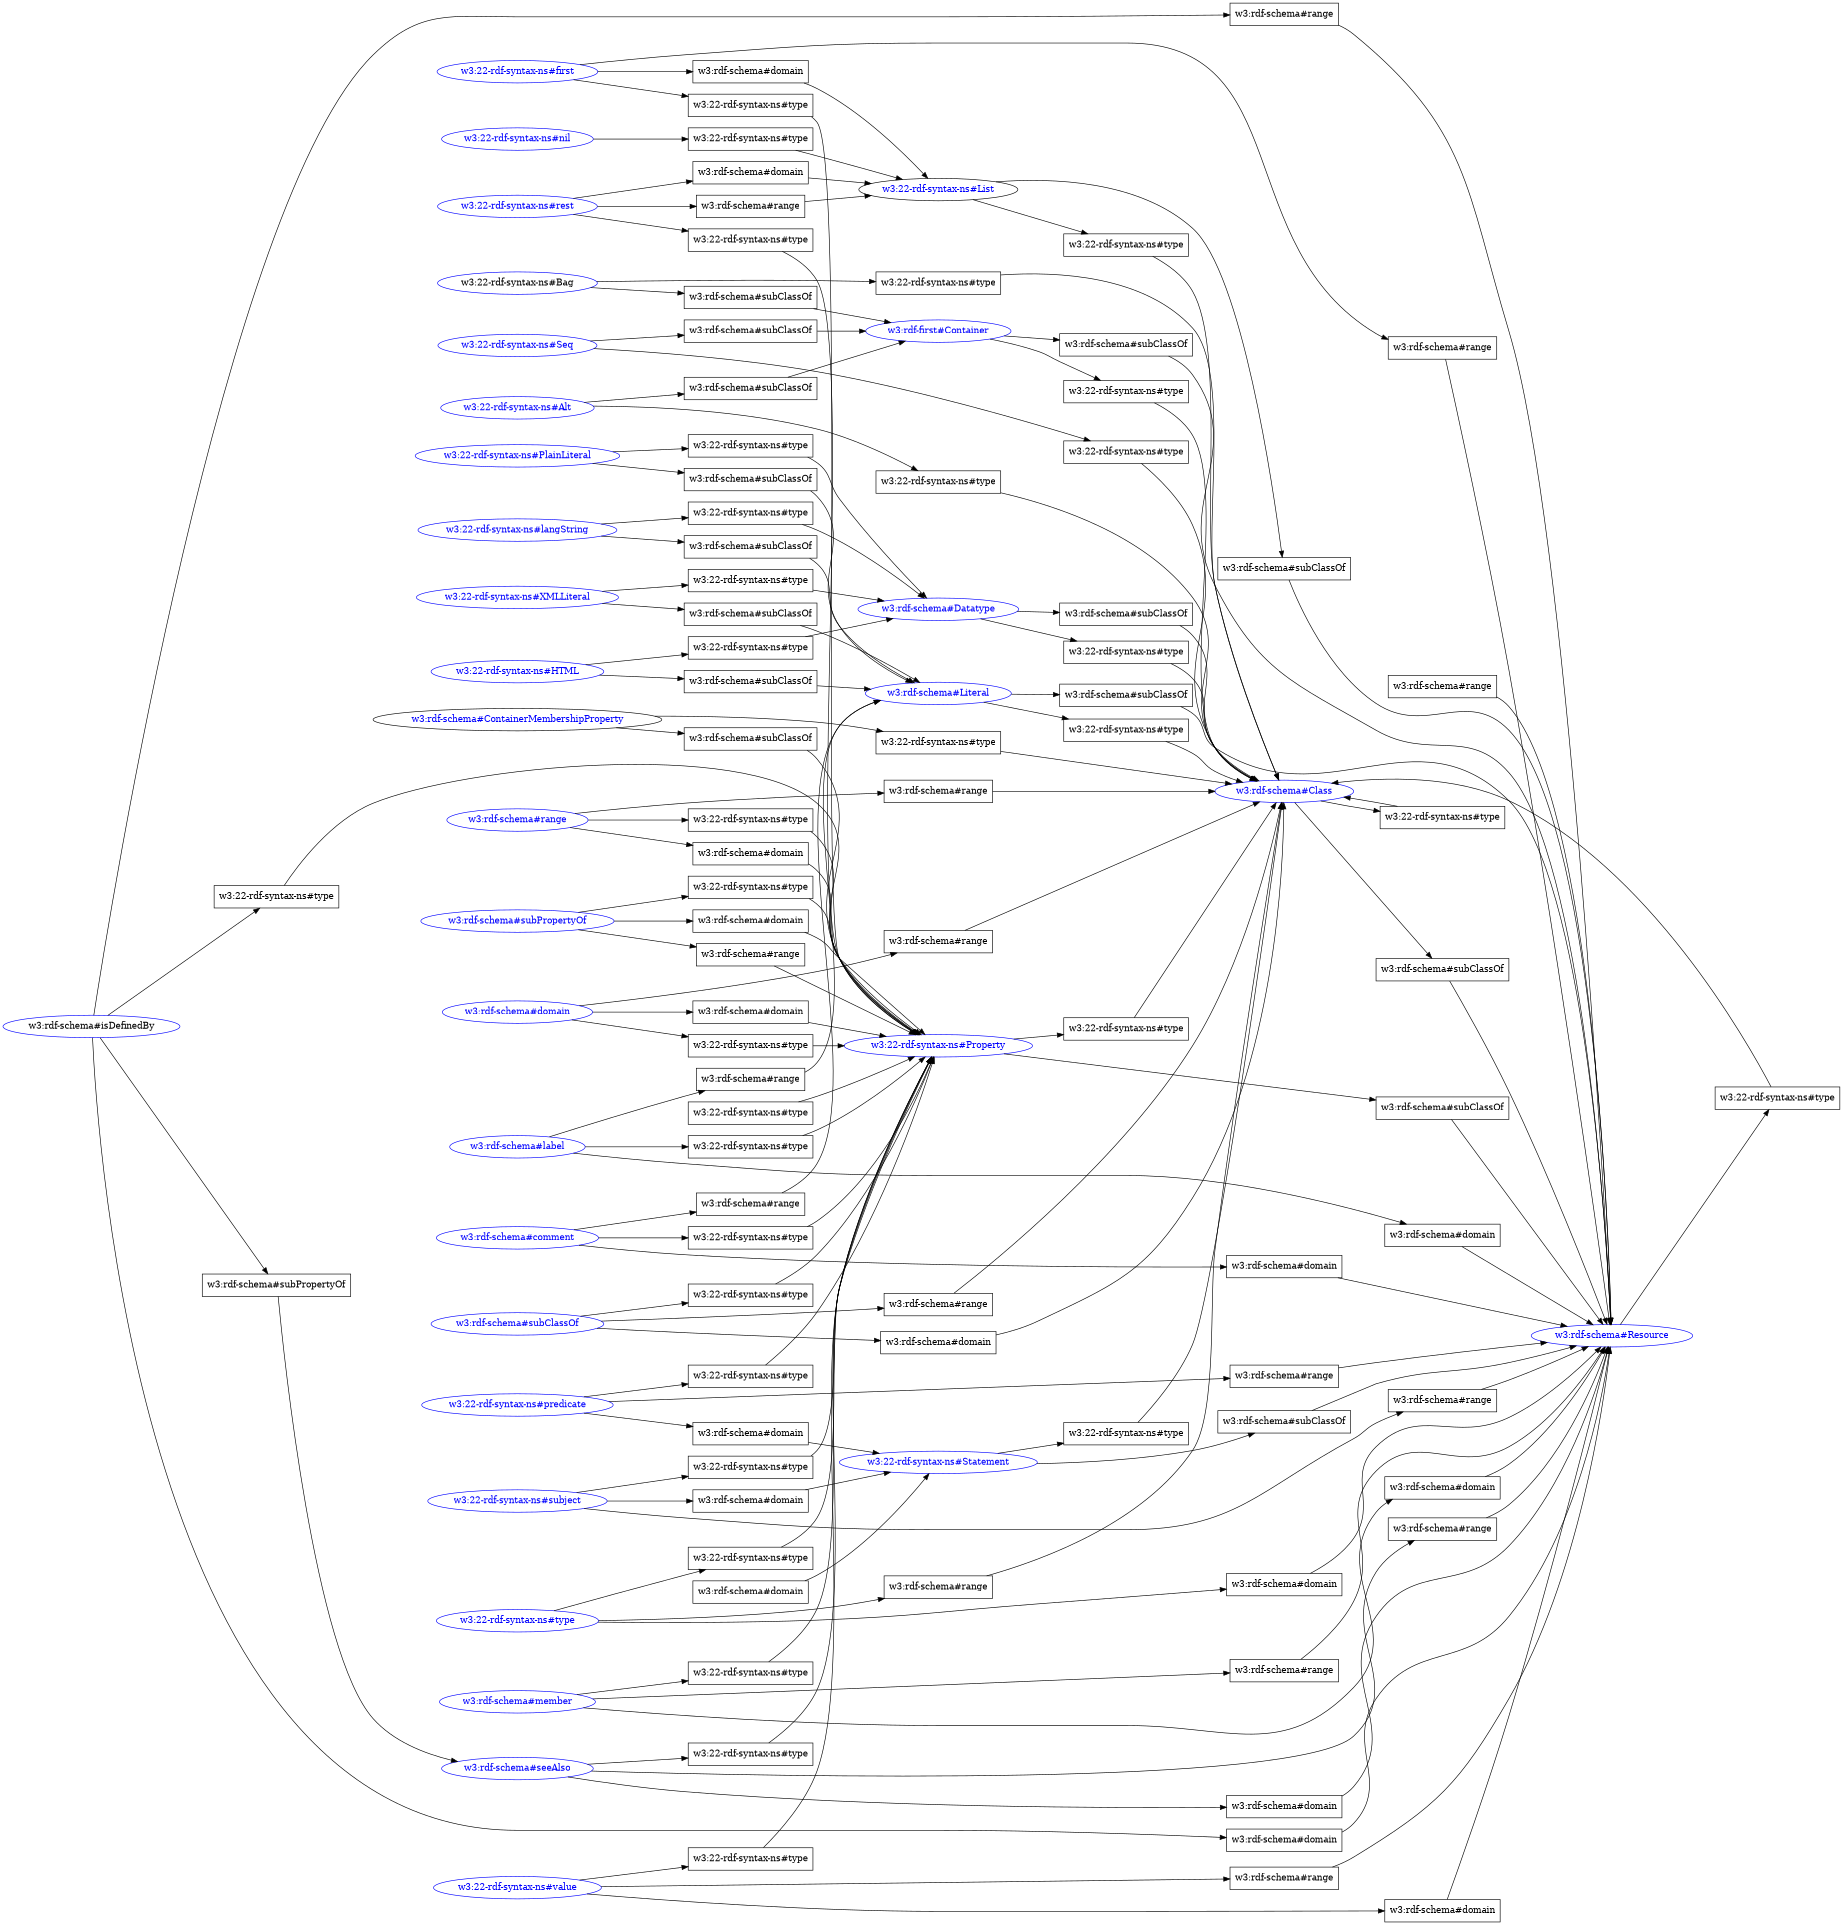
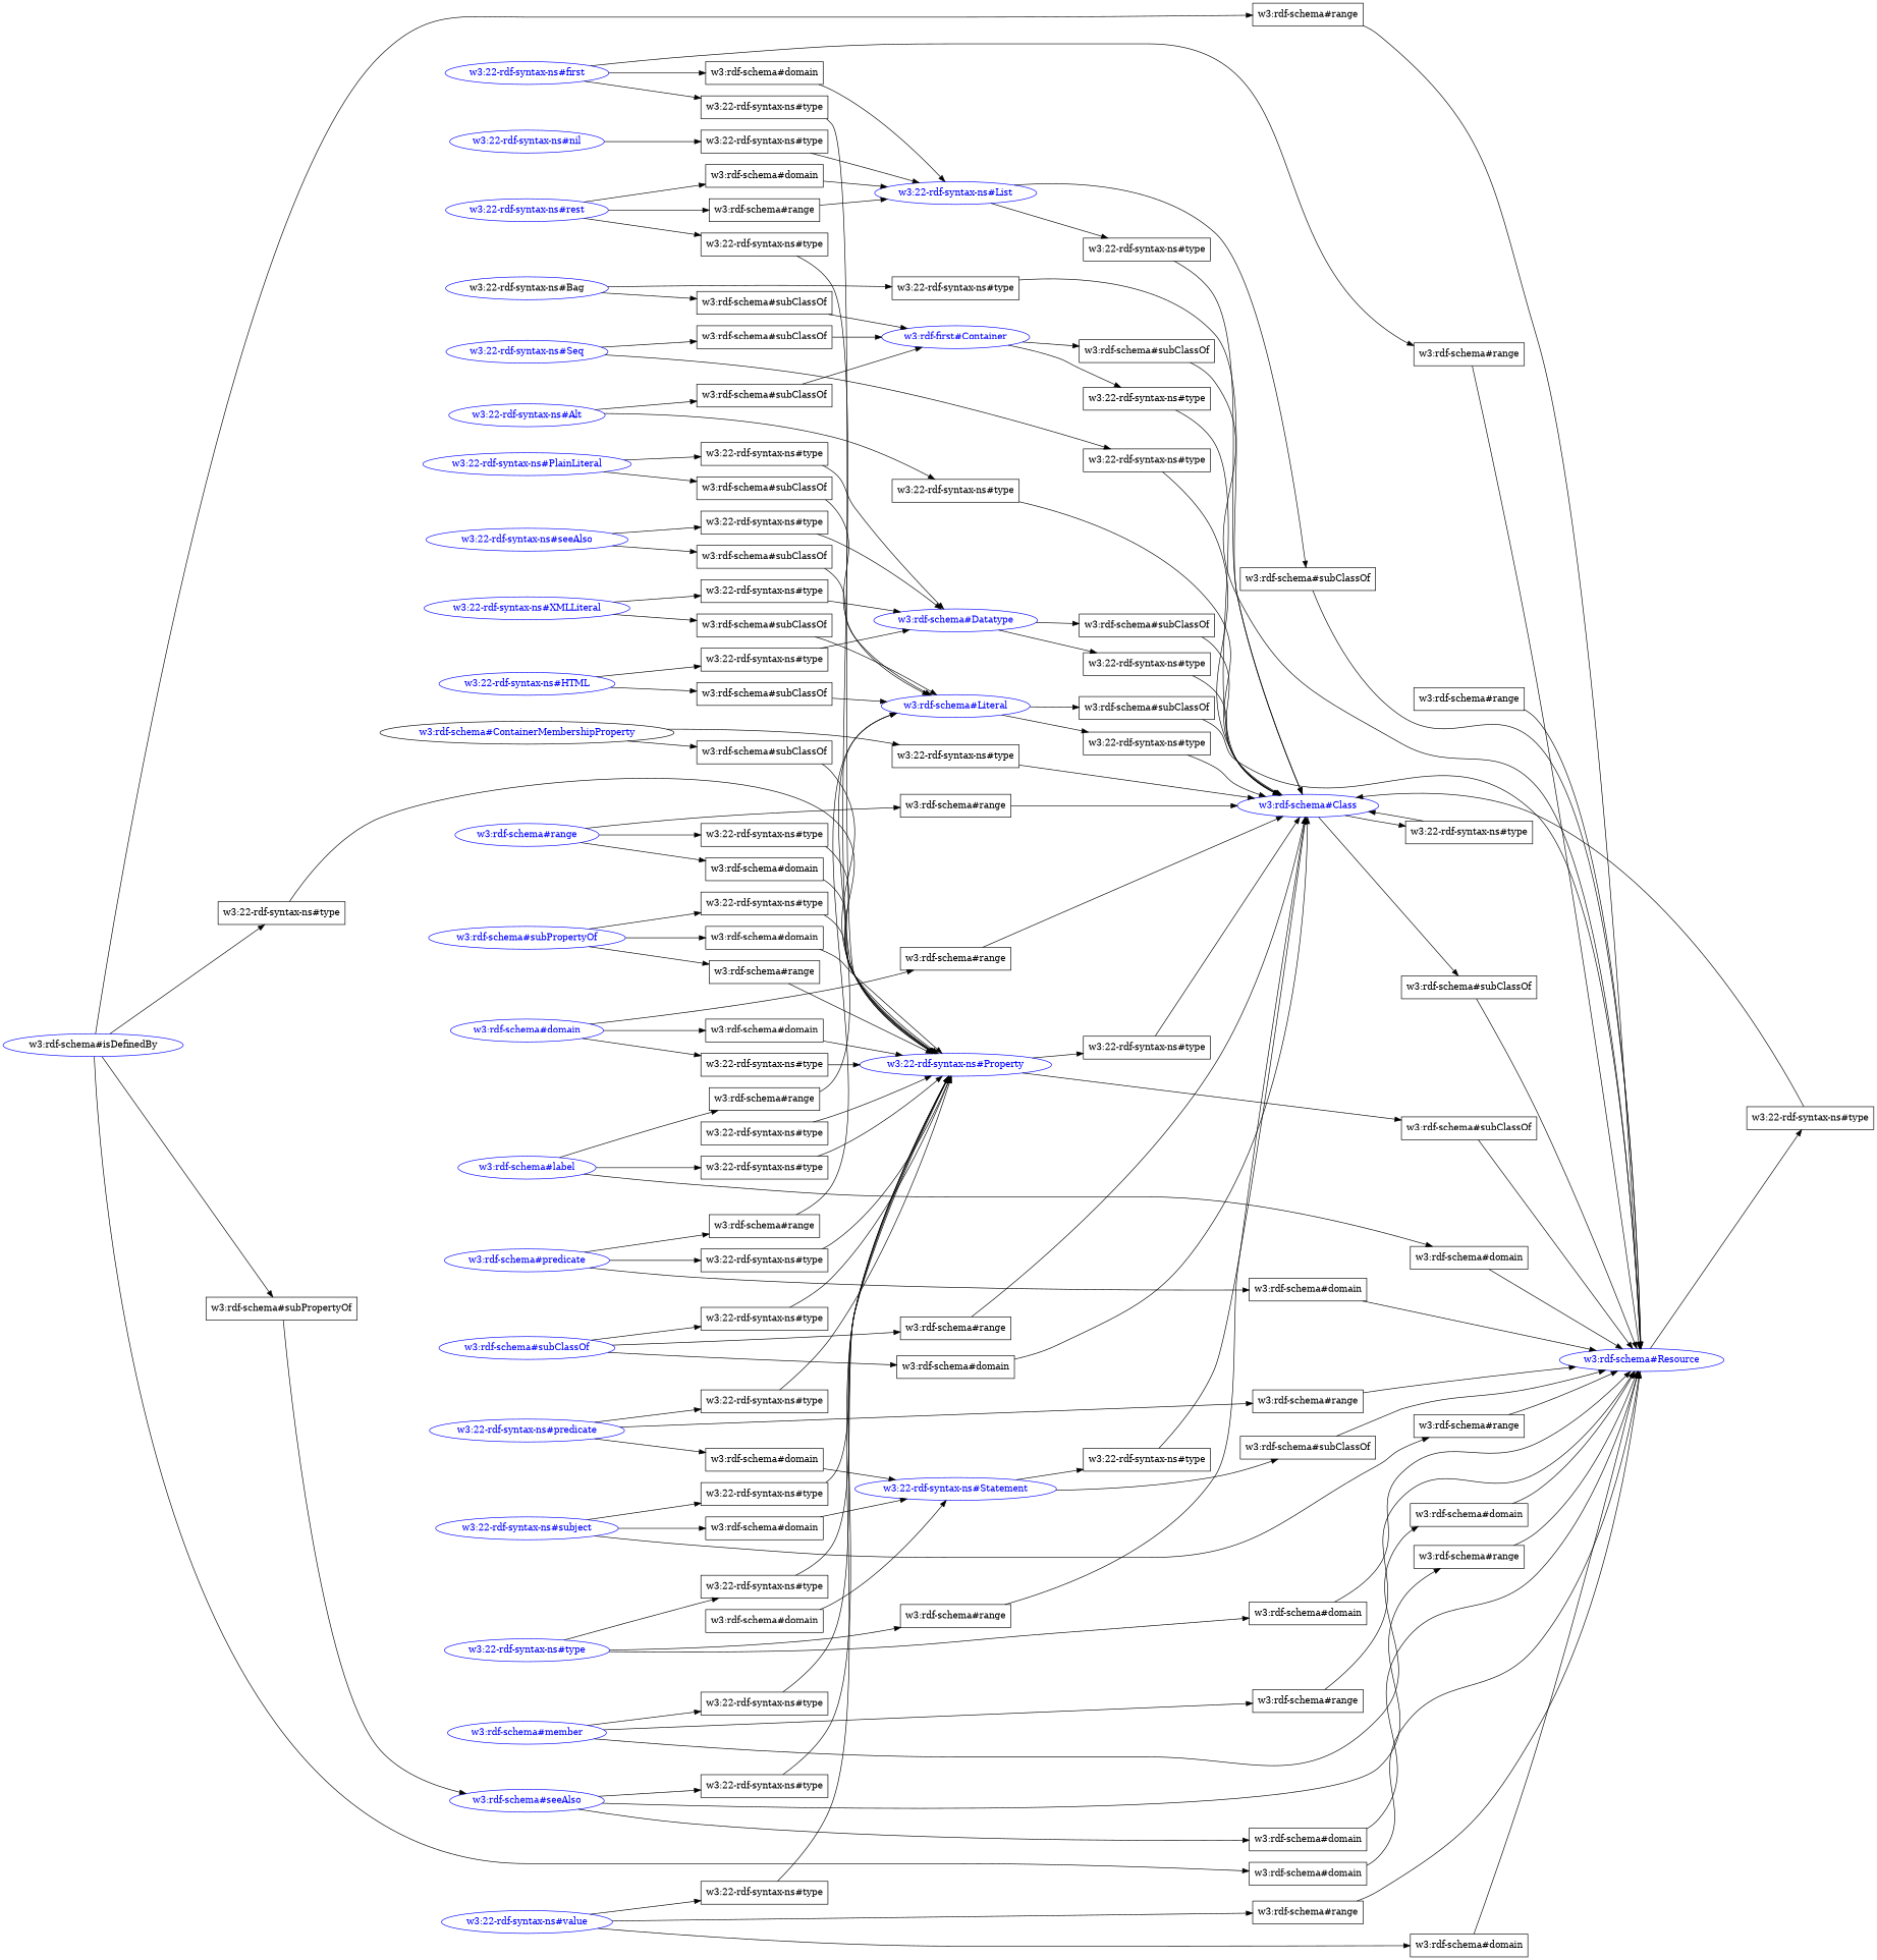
  digraph {
    rankdir=LR
    node [shape=box]
-   n1 [color=black fontcolor=blue label="w3:22-rdf-syntax-ns#List" shape=""]
+   n1 [color=blue fontcolor=blue label="w3:22-rdf-syntax-ns#List" shape=""]
    n2 [label="w3:22-rdf-syntax-ns#type"]
    n3 [label="w3:rdf-schema#subClassOf"]
    n4 [color=blue fontcolor=blue label="w3:rdf-schema#Class" shape=""]
    n5 [color=blue fontcolor=blue label="w3:rdf-schema#Resource" shape=""]
    n6 [color=blue fontcolor=blue label="w3:22-rdf-syntax-ns#value" shape=""]
    n7 [label="w3:rdf-schema#range"]
    n8 [label="w3:rdf-schema#domain"]
    n9 [label="w3:22-rdf-syntax-ns#type"]
    n10 [color=blue fontcolor=blue label="w3:22-rdf-syntax-ns#Property" shape=""]
    n11 [color=blue fontcolor=blue label="w3:rdf-schema#domain" shape=""]
    n12 [label="w3:rdf-schema#domain"]
    n13 [label="w3:rdf-schema#range"]
    n14 [label="w3:22-rdf-syntax-ns#type"]
-   n15 [color=blue fontcolor=blue label="w3:22-rdf-syntax-ns#langString" shape=""]
+   n15 [color=blue fontcolor=blue label="w3:22-rdf-syntax-ns#seeAlso" shape=""]
    n16 [label="w3:22-rdf-syntax-ns#type"]
    n17 [label="w3:rdf-schema#subClassOf"]
    n18 [color=blue fontcolor=blue label="w3:rdf-schema#Datatype" shape=""]
    n19 [color=blue fontcolor=blue label="w3:rdf-schema#Literal" shape=""]
    n20 [color=blue fontcolor=blue label="w3:22-rdf-syntax-ns#type" shape=""]
    n21 [label="w3:rdf-schema#range"]
    n22 [label="w3:22-rdf-syntax-ns#type"]
    n23 [label="w3:rdf-schema#domain"]
    n24 [color=blue fontcolor=blue label="w3:22-rdf-syntax-ns#Alt" shape=""]
    n25 [label="w3:rdf-schema#subClassOf"]
    n26 [label="w3:22-rdf-syntax-ns#type"]
    n27 [color=blue fontcolor=blue label="w3:rdf-first#Container" shape=""]
    n28 [color=blue fontcolor=blue label="w3:22-rdf-syntax-ns#Statement" shape=""]
    n29 [label="w3:22-rdf-syntax-ns#type"]
    n30 [label="w3:rdf-schema#subClassOf"]
    n31 [color=blue fontcolor=black label="w3:rdf-schema#isDefinedBy" shape=""]
    n32 [label="w3:22-rdf-syntax-ns#type"]
    n33 [label="w3:rdf-schema#range"]
    n34 [label="w3:rdf-schema#domain"]
    n35 [label="w3:rdf-schema#subPropertyOf"]
    n36 [color=blue fontcolor=blue label="w3:rdf-schema#seeAlso" shape=""]
    n37 [color=blue fontcolor=blue label="w3:22-rdf-syntax-ns#predicate" shape=""]
    n38 [label="w3:rdf-schema#domain"]
    n39 [label="w3:22-rdf-syntax-ns#type"]
    n40 [label="w3:rdf-schema#range"]
    n41 [label="w3:rdf-schema#range"]
    n42 [label="w3:rdf-schema#domain"]
    n43 [label="w3:22-rdf-syntax-ns#type"]
    n44 [color=blue fontcolor=blue label="w3:22-rdf-syntax-ns#rest" shape=""]
    n45 [label="w3:22-rdf-syntax-ns#type"]
    n46 [label="w3:rdf-schema#range"]
    n47 [label="w3:rdf-schema#domain"]
    n48 [color=blue fontcolor=blue label="w3:rdf-schema#label" shape=""]
    n49 [label="w3:rdf-schema#domain"]
    n50 [label="w3:22-rdf-syntax-ns#type"]
    n51 [label="w3:rdf-schema#range"]
    n52 [color=blue fontcolor=blue label="w3:rdf-schema#subClassOf" shape=""]
    n53 [label="w3:rdf-schema#range"]
    n54 [label="w3:22-rdf-syntax-ns#type"]
    n55 [label="w3:rdf-schema#domain"]
    n56 [label="w3:22-rdf-syntax-ns#type"]
    n57 [label="w3:rdf-schema#subClassOf"]
    n58 [color=blue fontcolor=blue label="w3:22-rdf-syntax-ns#Seq" shape=""]
    n59 [label="w3:rdf-schema#subClassOf"]
    n60 [label="w3:22-rdf-syntax-ns#type"]
    n61 [label="w3:22-rdf-syntax-ns#type"]
    n62 [label="w3:rdf-schema#subClassOf"]
    n63 [label="w3:22-rdf-syntax-ns#type"]
    n64 [color=blue fontcolor=blue label="w3:22-rdf-syntax-ns#first" shape=""]
    n65 [label="w3:22-rdf-syntax-ns#type"]
    n66 [label="w3:rdf-schema#range"]
    n67 [label="w3:rdf-schema#domain"]
    n68 [color=blue fontcolor=blue label="w3:rdf-schema#range" shape=""]
    n69 [label="w3:rdf-schema#domain"]
    n70 [label="w3:22-rdf-syntax-ns#type"]
    n71 [label="w3:rdf-schema#range"]
    n72 [color=blue fontcolor=blue label="w3:22-rdf-syntax-ns#PlainLiteral" shape=""]
    n73 [label="w3:rdf-schema#subClassOf"]
    n74 [label="w3:22-rdf-syntax-ns#type"]
    n75 [color=blue fontcolor=black label="w3:22-rdf-syntax-ns#Bag" shape=""]
    n76 [label="w3:22-rdf-syntax-ns#type"]
    n77 [label="w3:rdf-schema#subClassOf"]
    n78 [color=blue fontcolor=blue label="w3:rdf-schema#member" shape=""]
    n79 [label="w3:rdf-schema#range"]
    n80 [label="w3:rdf-schema#domain"]
    n81 [label="w3:22-rdf-syntax-ns#type"]
    n82 [color=blue fontcolor=blue label="w3:22-rdf-syntax-ns#XMLLiteral" shape=""]
    n83 [label="w3:rdf-schema#subClassOf"]
    n84 [label="w3:22-rdf-syntax-ns#type"]
    n85 [label="w3:rdf-schema#range"]
    n86 [label="w3:22-rdf-syntax-ns#type"]
    n87 [label="w3:rdf-schema#domain"]
    n88 [color=blue fontcolor=blue label="w3:rdf-schema#subPropertyOf" shape=""]
    n89 [label="w3:rdf-schema#range"]
    n90 [label="w3:22-rdf-syntax-ns#type"]
    n91 [label="w3:rdf-schema#domain"]
    n92 [color=blue fontcolor=blue label="w3:22-rdf-syntax-ns#subject" shape=""]
    n93 [label="w3:22-rdf-syntax-ns#type"]
    n94 [label="w3:rdf-schema#domain"]
    n95 [label="w3:rdf-schema#range"]
    n96 [color=blue fontcolor=blue label="w3:22-rdf-syntax-ns#HTML" shape=""]
    n97 [label="w3:rdf-schema#subClassOf"]
    n98 [label="w3:22-rdf-syntax-ns#type"]
    n99 [color=black fontcolor=blue label="w3:rdf-schema#ContainerMembershipProperty" shape=""]
    n100 [label="w3:rdf-schema#subClassOf"]
    n101 [label="w3:22-rdf-syntax-ns#type"]
    n102 [label="w3:22-rdf-syntax-ns#type"]
    n103 [label="w3:rdf-schema#subClassOf"]
-   n104 [color=blue fontcolor=blue label="w3:rdf-schema#comment" shape=""]
+   n104 [color=blue fontcolor=blue label="w3:rdf-schema#predicate" shape=""]
    n105 [label="w3:rdf-schema#range"]
    n106 [label="w3:rdf-schema#domain"]
    n107 [label="w3:22-rdf-syntax-ns#type"]
    n108 [label="w3:rdf-schema#subClassOf"]
    n109 [label="w3:22-rdf-syntax-ns#type"]
    n110 [label="w3:22-rdf-syntax-ns#type"]
    n111 [label="w3:rdf-schema#subClassOf"]
    n112 [color=blue fontcolor=blue label="w3:22-rdf-syntax-ns#nil" shape=""]
    n113 [label="w3:22-rdf-syntax-ns#type"]
    n1 -> n2
    n1 -> n3
    n2 -> n4
    n3 -> n5
    n4 -> n56
    n4 -> n57
    n5 -> n61
    n6 -> n7
    n6 -> n8
    n6 -> n9
    n7 -> n5
    n8 -> n5
    n9 -> n10
    n10 -> n62
    n10 -> n63
    n11 -> n12
    n11 -> n13
    n11 -> n14
    n12 -> n10
    n13 -> n4
    n14 -> n10
    n15 -> n16
    n15 -> n17
    n16 -> n18
    n17 -> n19
    n18 -> n110
    n18 -> n111
    n19 -> n108
    n19 -> n109
    n20 -> n21
    n20 -> n22
    n20 -> n23
    n21 -> n4
    n22 -> n10
    n23 -> n5
    n24 -> n25
    n24 -> n26
    n25 -> n27
    n26 -> n4
    n27 -> n102
    n27 -> n103
    n28 -> n29
    n28 -> n30
    n29 -> n4
    n30 -> n5
    n31 -> n32
    n31 -> n33
    n31 -> n34
    n31 -> n35
    n32 -> n10
    n33 -> n5
    n34 -> n5
    n35 -> n36
    n36 -> n41
    n36 -> n42
    n36 -> n43
    n37 -> n38
    n37 -> n39
    n37 -> n40
    n38 -> n28
    n39 -> n10
    n40 -> n5
    n41 -> n5
    n42 -> n5
    n43 -> n10
    n44 -> n45
    n44 -> n46
    n44 -> n47
    n45 -> n10
    n46 -> n1
    n47 -> n1
    n48 -> n49
    n48 -> n50
    n48 -> n51
    n49 -> n5
    n50 -> n10
    n51 -> n19
    n52 -> n53
    n52 -> n54
    n52 -> n55
    n53 -> n4
    n54 -> n10
    n55 -> n4
    n56 -> n4
    n57 -> n5
    n58 -> n59
    n58 -> n60
    n59 -> n27
    n60 -> n4
    n61 -> n4
    n62 -> n5
    n63 -> n4
    n64 -> n65
    n64 -> n66
    n64 -> n67
    n65 -> n10
    n66 -> n5
    n67 -> n1
    n68 -> n69
    n68 -> n70
    n68 -> n71
    n69 -> n10
    n70 -> n10
    n71 -> n4
    n72 -> n73
    n72 -> n74
    n73 -> n19
    n74 -> n18
    n75 -> n76
    n75 -> n77
    n76 -> n4
    n77 -> n27
    n78 -> n79
    n78 -> n80
    n78 -> n81
    n79 -> n5
    n80 -> n5
    n81 -> n10
    n82 -> n83
    n82 -> n84
    n83 -> n19
    n84 -> n18
    n85 -> n5
    n86 -> n10
    n87 -> n28
    n88 -> n89
    n88 -> n90
    n88 -> n91
    n89 -> n10
    n90 -> n10
    n91 -> n10
    n92 -> n93
    n92 -> n94
    n92 -> n95
    n93 -> n10
    n94 -> n28
    n95 -> n5
    n96 -> n97
    n96 -> n98
    n97 -> n19
    n98 -> n18
    n99 -> n100
    n99 -> n101
    n100 -> n10
    n101 -> n4
    n102 -> n4
    n103 -> n5
    n104 -> n105
    n104 -> n106
    n104 -> n107
    n105 -> n19
    n106 -> n5
    n107 -> n10
    n108 -> n5
    n109 -> n4
    n110 -> n4
    n111 -> n4
    n112 -> n113
    n113 -> n1
  }
